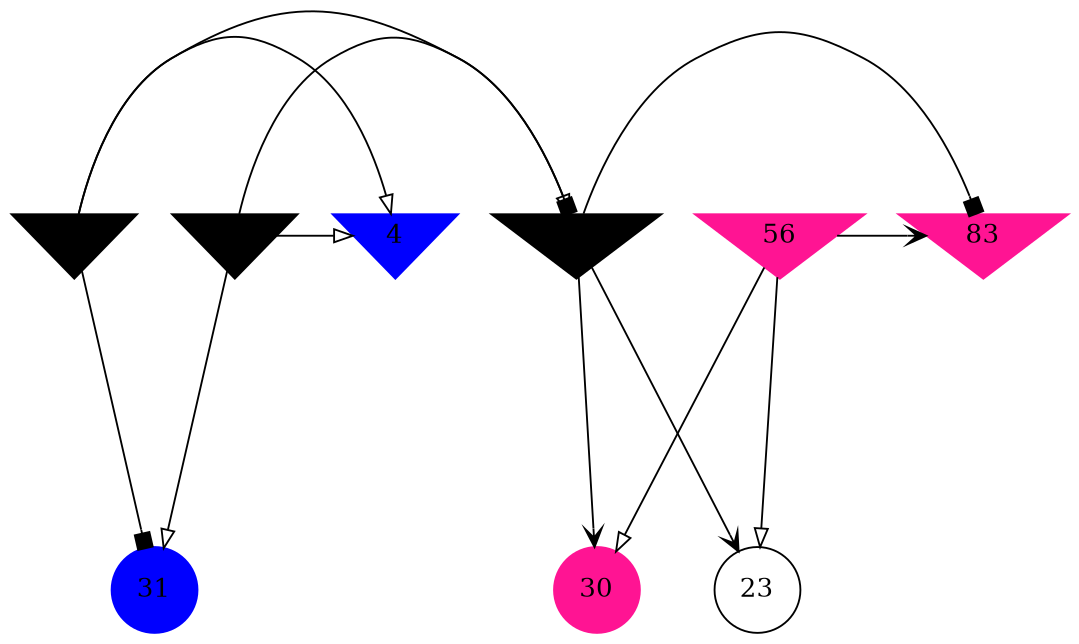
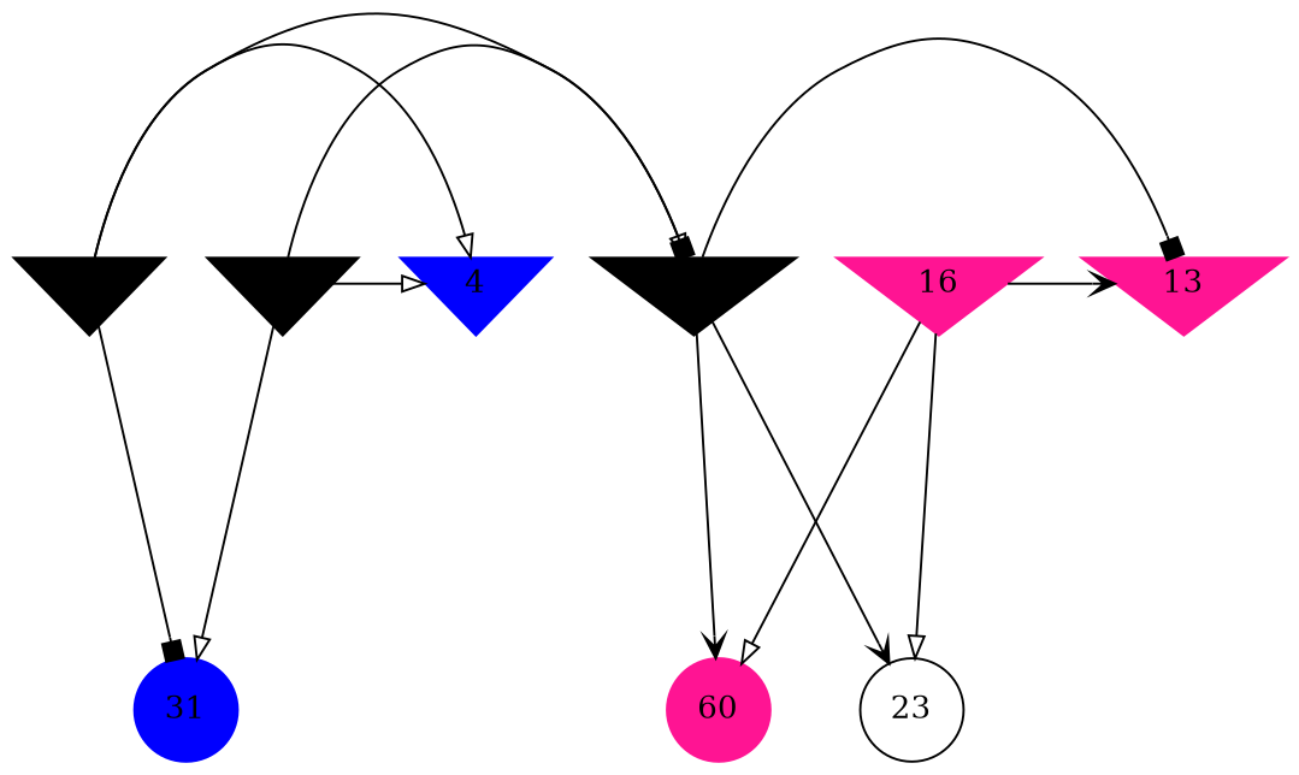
  digraph {
    ranksep=2.0
    node [color=black shape=invtriangle style=filled]
    edge [arrowhead=onormal]
    4 [color=blue]
    5
    8
    11
-   13 [color=deeppink label=83]
-   16 [color=deeppink label=56]
+   13 [color=deeppink]
+   16 [color=deeppink]
    n7 [label=23 shape=circle style=""]
-   30 [color=deeppink shape=circle]
+   30 [color=deeppink shape=circle label=60]
    31 [color=blue shape=circle]
    subgraph sub_1 {
      rank=same
      4
      5
      8
      11
      13
      16
    }
    subgraph sub_2 {
      rank=same
      n7
    }
    subgraph sub_3 {
      rank=same
      30
      31
    }
    5 -> 4
    5 -> 11 [arrowhead=box]
    5 -> 31 [arrowhead=box]
    8 -> 4
    8 -> 11
    8 -> 31
    11 -> 13 [arrowhead=box]
    11 -> n7 [arrowhead=vee]
    11 -> 30 [arrowhead=vee]
    16 -> 13 [arrowhead=vee]
    16 -> n7
    16 -> 30
  }
